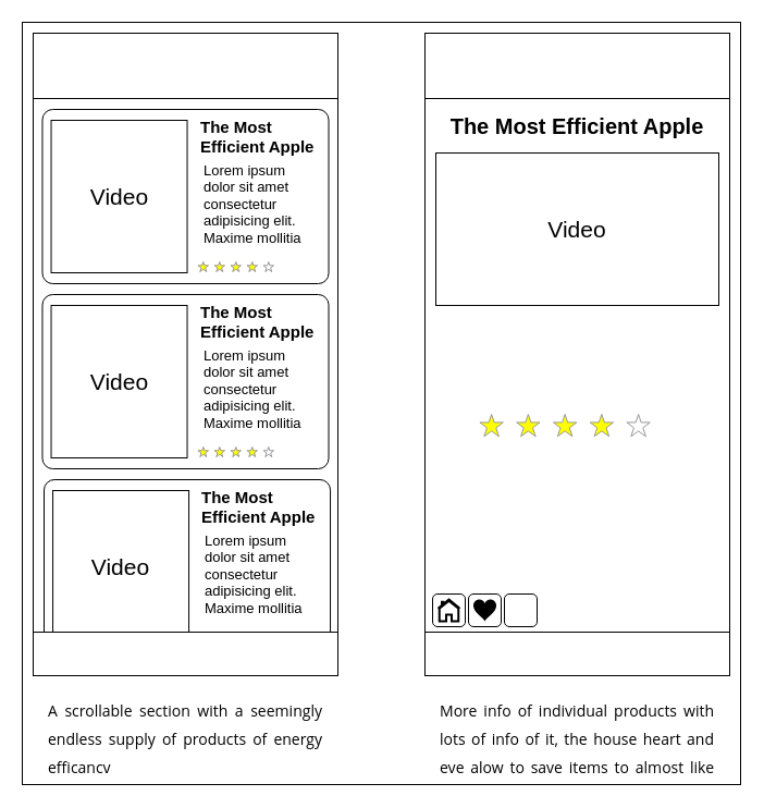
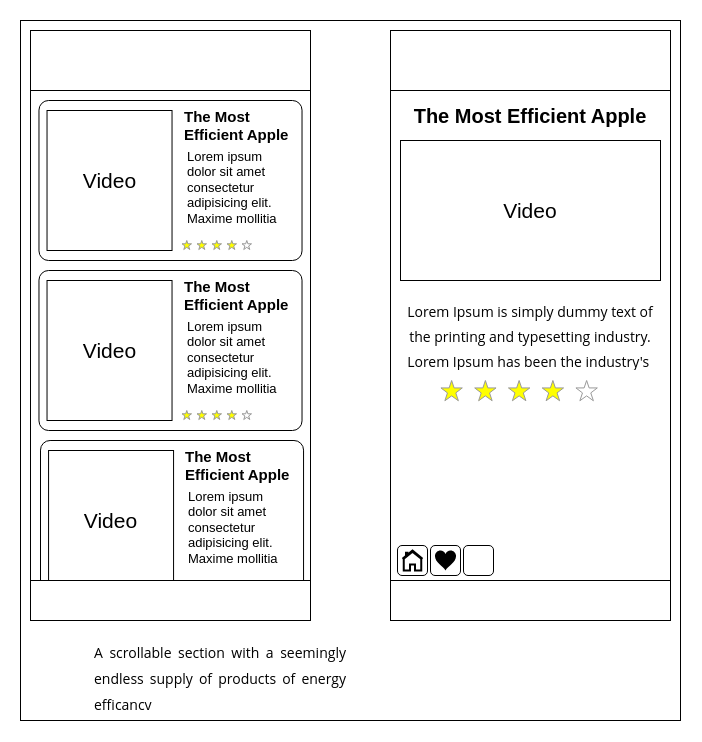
  <mxCell id="0" />
  <mxCell id="1" parent="0" />
  <mxCell id="2" value="" style="rounded=0;whiteSpace=wrap;html=1;" vertex="1" parent="1"><mxGeometry x="20" y="20" width="660" height="700" as="geometry" /></mxCell>
  <mxCell id="3" value="" style="rounded=0;whiteSpace=wrap;html=1;" parent="1" vertex="1"><mxGeometry x="30" y="30" width="280" height="550" as="geometry" /></mxCell>
  <mxCell id="4" value="" style="rounded=0;whiteSpace=wrap;html=1;strokeColor=#000000;" parent="1" vertex="1"><mxGeometry x="30" y="30" width="280" height="60" as="geometry" /></mxCell>
  <mxCell id="5" value="" style="shape=image;html=1;verticalAlign=top;verticalLabelPosition=bottom;labelBackgroundColor=#ffffff;imageAspect=0;aspect=fixed;image=https://cdn4.iconfinder.com/data/icons/glyphs/24/icons_user2-128.png;strokeColor=#000000;" parent="1" vertex="1"><mxGeometry x="145.01" y="35" width="49.99" height="49.99" as="geometry" /></mxCell>
  <mxCell id="6" value="" style="group" parent="1" vertex="1" connectable="0"><mxGeometry x="38.47" y="270" width="263.06" height="160" as="geometry" /></mxCell>
  <mxCell id="7" value="" style="rounded=1;whiteSpace=wrap;html=1;strokeColor=#000000;arcSize=6;" parent="6" vertex="1"><mxGeometry width="263.06" height="160" as="geometry" /></mxCell>
  <mxCell id="8" value="" style="rounded=0;whiteSpace=wrap;html=1;strokeColor=#000000;" parent="6" vertex="1"><mxGeometry x="8.06" y="10" width="125" height="140" as="geometry" /></mxCell>
  <mxCell id="9" value="" style="verticalLabelPosition=bottom;shadow=0;dashed=0;align=center;html=1;verticalAlign=top;strokeWidth=1;shape=mxgraph.mockup.misc.rating;strokeColor=#999999;fillColor=#ffff00;emptyFillColor=#ffffff;grade=4;ratingScale=5;ratingStyle=star;" parent="6" vertex="1"><mxGeometry x="143.06" y="140" width="80" height="10" as="geometry" /></mxCell>
  <mxCell id="10" value="&lt;font style=&quot;font-size: 15px&quot;&gt;The Most Efficient Apple&lt;/font&gt;" style="text;html=1;strokeColor=none;fillColor=none;align=left;verticalAlign=middle;whiteSpace=wrap;rounded=0;fontStyle=1" parent="6" vertex="1"><mxGeometry x="143.06" y="10" width="110" height="30" as="geometry" /></mxCell>
  <mxCell id="11" value="&lt;h1 style=&quot;font-size: 13px&quot;&gt;&lt;font style=&quot;font-size: 13px ; font-weight: normal&quot;&gt;Lorem ipsum dolor sit amet consectetur adipisicing elit. Maxime mollitia&lt;/font&gt;&lt;/h1&gt;" style="text;html=1;strokeColor=none;fillColor=none;spacing=5;spacingTop=-20;whiteSpace=wrap;overflow=hidden;rounded=0;" parent="6" vertex="1"><mxGeometry x="143.06" y="50" width="110" height="80" as="geometry" /></mxCell>
  <mxCell id="12" value="Video" style="text;html=1;strokeColor=none;fillColor=none;align=center;verticalAlign=middle;whiteSpace=wrap;rounded=0;fontSize=21;" parent="6" vertex="1"><mxGeometry x="8.06" y="10" width="125" height="140" as="geometry" /></mxCell>
  <mxCell id="13" value="" style="group" parent="1" vertex="1" connectable="0"><mxGeometry x="38.47" y="100" width="263.06" height="160" as="geometry" /></mxCell>
  <mxCell id="14" value="" style="rounded=1;whiteSpace=wrap;html=1;strokeColor=#000000;arcSize=6;" parent="13" vertex="1"><mxGeometry width="263.06" height="160" as="geometry" /></mxCell>
  <mxCell id="15" value="" style="rounded=0;whiteSpace=wrap;html=1;strokeColor=#000000;" parent="13" vertex="1"><mxGeometry x="8.06" y="10" width="125" height="140" as="geometry" /></mxCell>
  <mxCell id="16" value="" style="verticalLabelPosition=bottom;shadow=0;dashed=0;align=center;html=1;verticalAlign=top;strokeWidth=1;shape=mxgraph.mockup.misc.rating;strokeColor=#999999;fillColor=#ffff00;emptyFillColor=#ffffff;grade=4;ratingScale=5;ratingStyle=star;" parent="13" vertex="1"><mxGeometry x="143.06" y="140" width="80" height="10" as="geometry" /></mxCell>
  <mxCell id="17" value="&lt;font style=&quot;font-size: 15px&quot;&gt;The Most Efficient Apple&lt;/font&gt;" style="text;html=1;strokeColor=none;fillColor=none;align=left;verticalAlign=middle;whiteSpace=wrap;rounded=0;fontStyle=1" parent="13" vertex="1"><mxGeometry x="143.06" y="10" width="110" height="30" as="geometry" /></mxCell>
  <mxCell id="18" value="&lt;h1 style=&quot;font-size: 13px&quot;&gt;&lt;font style=&quot;font-size: 13px ; font-weight: normal&quot;&gt;Lorem ipsum dolor sit amet consectetur adipisicing elit. Maxime mollitia&lt;/font&gt;&lt;/h1&gt;" style="text;html=1;strokeColor=none;fillColor=none;spacing=5;spacingTop=-20;whiteSpace=wrap;overflow=hidden;rounded=0;" parent="13" vertex="1"><mxGeometry x="143.06" y="50" width="110" height="80" as="geometry" /></mxCell>
  <mxCell id="19" value="Video" style="text;html=1;strokeColor=none;fillColor=none;align=center;verticalAlign=middle;whiteSpace=wrap;rounded=0;fontSize=21;" parent="13" vertex="1"><mxGeometry x="8.06" y="10" width="125" height="140" as="geometry" /></mxCell>
  <mxCell id="20" value="" style="group" parent="1" vertex="1" connectable="0"><mxGeometry x="40" y="440" width="271.53" height="160" as="geometry" /></mxCell>
  <mxCell id="21" value="" style="rounded=1;whiteSpace=wrap;html=1;strokeColor=#000000;arcSize=6;" parent="20" vertex="1"><mxGeometry width="263.06" height="160" as="geometry" /></mxCell>
  <mxCell id="22" value="" style="rounded=0;whiteSpace=wrap;html=1;strokeColor=#000000;" parent="20" vertex="1"><mxGeometry x="8.06" y="10" width="125" height="140" as="geometry" /></mxCell>
  <mxCell id="23" value="" style="verticalLabelPosition=bottom;shadow=0;dashed=0;align=center;html=1;verticalAlign=top;strokeWidth=1;shape=mxgraph.mockup.misc.rating;strokeColor=#999999;fillColor=#ffff00;emptyFillColor=#ffffff;grade=4;ratingScale=5;ratingStyle=star;" parent="20" vertex="1"><mxGeometry x="143.06" y="140" width="80" height="10" as="geometry" /></mxCell>
  <mxCell id="24" value="&lt;font style=&quot;font-size: 15px&quot;&gt;The Most Efficient Apple&lt;/font&gt;" style="text;html=1;strokeColor=none;fillColor=none;align=left;verticalAlign=middle;whiteSpace=wrap;rounded=0;fontStyle=1" parent="20" vertex="1"><mxGeometry x="143.06" y="10" width="110" height="30" as="geometry" /></mxCell>
  <mxCell id="25" value="&lt;h1 style=&quot;font-size: 13px&quot;&gt;&lt;font style=&quot;font-size: 13px ; font-weight: normal&quot;&gt;Lorem ipsum dolor sit amet consectetur adipisicing elit. Maxime mollitia&lt;/font&gt;&lt;/h1&gt;" style="text;html=1;strokeColor=none;fillColor=none;spacing=5;spacingTop=-20;whiteSpace=wrap;overflow=hidden;rounded=0;" parent="20" vertex="1"><mxGeometry x="143.06" y="50" width="110" height="80" as="geometry" /></mxCell>
  <mxCell id="26" value="Video" style="text;html=1;strokeColor=none;fillColor=none;align=center;verticalAlign=middle;whiteSpace=wrap;rounded=0;fontSize=21;" parent="20" vertex="1"><mxGeometry x="8.06" y="10" width="125" height="140" as="geometry" /></mxCell>
  <mxCell id="27" value="" style="rounded=0;whiteSpace=wrap;html=1;fontSize=21;strokeColor=#000000;align=left;" parent="1" vertex="1"><mxGeometry x="390" y="30" width="280" height="590" as="geometry" /></mxCell>
  <mxCell id="28" value="" style="rounded=0;whiteSpace=wrap;html=1;strokeColor=#000000;" parent="1" vertex="1"><mxGeometry x="390" y="30" width="280" height="60" as="geometry" /></mxCell>
  <mxCell id="29" value="" style="shape=image;html=1;verticalAlign=top;verticalLabelPosition=bottom;labelBackgroundColor=#ffffff;imageAspect=0;aspect=fixed;image=https://cdn4.iconfinder.com/data/icons/glyphs/24/icons_user2-128.png;strokeColor=#000000;" parent="1" vertex="1"><mxGeometry x="505.01" y="35" width="49.99" height="49.99" as="geometry" /></mxCell>
  <mxCell id="30" value="" style="rounded=0;whiteSpace=wrap;html=1;fontSize=21;strokeColor=#000000;align=left;" parent="1" vertex="1"><mxGeometry x="390" y="580" width="280" height="40" as="geometry" /></mxCell>
  <mxCell id="31" value="" style="shape=image;html=1;verticalAlign=top;verticalLabelPosition=bottom;labelBackgroundColor=#ffffff;imageAspect=0;aspect=fixed;image=https://cdn3.iconfinder.com/data/icons/arrow-outline-8/32/left_3-128.png;fontSize=21;strokeColor=#000000;" parent="1" vertex="1"><mxGeometry x="400" y="586.88" width="27" height="27" as="geometry" /></mxCell>
  <mxCell id="32" value="" style="rounded=0;whiteSpace=wrap;html=1;" parent="1" vertex="1"><mxGeometry x="30" y="580" width="280" height="40" as="geometry" /></mxCell>
  <mxCell id="33" value="&lt;font style=&quot;font-size: 20px;&quot;&gt;The Most Efficient Apple&lt;/font&gt;" style="text;html=1;strokeColor=none;fillColor=none;align=center;verticalAlign=middle;whiteSpace=wrap;rounded=0;fontStyle=1;fontSize=20;" parent="1" vertex="1"><mxGeometry x="400" y="100" width="260" height="30" as="geometry" /></mxCell>
  <mxCell id="34" value="" style="rounded=0;whiteSpace=wrap;html=1;strokeColor=#000000;" parent="1" vertex="1"><mxGeometry x="400" y="140" width="260" height="140" as="geometry" /></mxCell>
  <mxCell id="35" value="" style="verticalLabelPosition=bottom;shadow=0;dashed=0;align=center;html=1;verticalAlign=top;strokeWidth=1;shape=mxgraph.mockup.misc.rating;strokeColor=#999999;fillColor=#ffff00;emptyFillColor=#ffffff;grade=4;ratingScale=5;ratingStyle=star;" parent="1" vertex="1"><mxGeometry x="440.44" y="380" width="180" height="22.5" as="geometry" /></mxCell>
  <mxCell id="36" value="Video" style="text;html=1;strokeColor=none;fillColor=none;align=center;verticalAlign=middle;whiteSpace=wrap;rounded=0;fontSize=21;" parent="1" vertex="1"><mxGeometry x="400" y="140" width="260" height="140" as="geometry" /></mxCell>
+ <mxCell id="37" value="&lt;h1 style=&quot;line-height: 40%&quot;&gt;&lt;span style=&quot;font-weight: normal&quot;&gt;&lt;span style=&quot;margin: 0px ; padding: 0px ; font-family: &amp;#34;open sans&amp;#34; , &amp;#34;arial&amp;#34; , sans-serif ; font-size: 14px ; text-align: justify ; background-color: rgb(255 , 255 , 255)&quot;&gt;Lorem Ipsum&lt;/span&gt;&lt;span style=&quot;font-family: &amp;#34;open sans&amp;#34; , &amp;#34;arial&amp;#34; , sans-serif ; font-size: 14px ; text-align: justify ; background-color: rgb(255 , 255 , 255)&quot;&gt;&amp;nbsp;&lt;/span&gt;&lt;/span&gt;&lt;span style=&quot;font-family: &amp;#34;open sans&amp;#34; , &amp;#34;arial&amp;#34; , sans-serif ; font-size: 14px ; font-weight: 400 ; text-align: justify ; background-color: rgb(255 , 255 , 255)&quot;&gt;is simply dummy text of the printing and typesetting industry. Lorem Ipsum has been the industry's&amp;nbsp;&lt;/span&gt;&lt;br&gt;&lt;/h1&gt;" style="text;html=1;strokeColor=none;fillColor=none;spacing=5;spacingTop=-32;whiteSpace=wrap;overflow=hidden;rounded=0;fontSize=20;align=center;" parent="1" vertex="1"><mxGeometry x="400.44" y="290" width="259.56" height="80" as="geometry" /></mxCell>
  <mxCell id="38" value="" style="shape=image;html=1;verticalAlign=top;verticalLabelPosition=bottom;labelBackgroundColor=#ffffff;imageAspect=0;aspect=fixed;image=https://cdn4.iconfinder.com/data/icons/ionicons/512/icon-refresh-128.png;fontSize=20;strokeColor=#000000;" parent="1" vertex="1"><mxGeometry x="515" y="586.88" width="30" height="30" as="geometry" /></mxCell>
  <mxCell id="39" value="" style="shape=image;html=1;verticalAlign=top;verticalLabelPosition=bottom;labelBackgroundColor=#ffffff;imageAspect=0;aspect=fixed;image=https://cdn4.iconfinder.com/data/icons/ionicons/512/icon-refresh-128.png;fontSize=20;strokeColor=#000000;" parent="1" vertex="1"><mxGeometry x="155" y="585" width="30" height="30" as="geometry" /></mxCell>
  <mxCell id="40" value="" style="group" parent="1" vertex="1" connectable="0"><mxGeometry x="397" y="545" width="30" height="30" as="geometry" /></mxCell>
  <mxCell id="41" value="" style="rounded=1;whiteSpace=wrap;html=1;fontSize=20;strokeColor=#000000;align=center;" parent="40" vertex="1"><mxGeometry width="30" height="30" as="geometry" /></mxCell>
  <mxCell id="42" value="" style="html=1;verticalLabelPosition=bottom;align=center;labelBackgroundColor=#ffffff;verticalAlign=top;strokeWidth=2;strokeColor=#000000;shadow=0;dashed=0;shape=mxgraph.ios7.icons.home;aspect=fixed;" parent="40" vertex="1"><mxGeometry x="5" y="5" width="20" height="20" as="geometry" /></mxCell>
  <mxCell id="43" value="" style="group" parent="1" vertex="1" connectable="0"><mxGeometry x="430" y="545" width="30" height="30" as="geometry" /></mxCell>
  <mxCell id="44" value="" style="rounded=1;whiteSpace=wrap;html=1;fontSize=20;strokeColor=#000000;align=center;" parent="43" vertex="1"><mxGeometry width="30" height="30" as="geometry" /></mxCell>
  <mxCell id="45" value="" style="shape=mxgraph.signs.healthcare.heart_2;html=1;pointerEvents=1;fillColor=#000000;strokeColor=none;verticalLabelPosition=bottom;verticalAlign=top;align=center;fontSize=20;" parent="43" vertex="1"><mxGeometry x="4.47" y="5" width="21.07" height="20" as="geometry" /></mxCell>
  <mxCell id="46" value="" style="group" parent="1" vertex="1" connectable="0"><mxGeometry x="463" y="545" width="30" height="30" as="geometry" /></mxCell>
  <mxCell id="47" value="" style="rounded=1;whiteSpace=wrap;html=1;fontSize=20;strokeColor=#000000;align=center;" parent="46" vertex="1"><mxGeometry width="30" height="30" as="geometry" /></mxCell>
  <mxCell id="48" value="" style="shape=image;html=1;verticalAlign=top;verticalLabelPosition=bottom;labelBackgroundColor=#ffffff;imageAspect=0;aspect=fixed;image=https://cdn1.iconfinder.com/data/icons/jumpicon-basic-ui-glyph-1/32/-_Eye-Show-View-Watch-See-128.png;fontSize=20;strokeColor=#000000;" parent="46" vertex="1"><mxGeometry width="30" height="30" as="geometry" /></mxCell>
- <mxCell id="49" value="&lt;h1 style=&quot;text-align: justify ; line-height: 40%&quot;&gt;&lt;font face=&quot;open sans, arial, sans-serif&quot;&gt;&lt;span style=&quot;font-size: 14px ; font-weight: 400 ; background-color: rgb(255 , 255 , 255)&quot;&gt;A scrollable section with a seemingly endless supply of products of energy efficancy&lt;/span&gt;&lt;/font&gt;&lt;/h1&gt;" style="text;html=1;strokeColor=none;fillColor=none;spacing=5;spacingTop=-32;whiteSpace=wrap;overflow=hidden;rounded=0;fontSize=20;align=center;" parent="1" vertex="1"><mxGeometry x="40.22" y="630" width="259.56" height="80" as="geometry" /></mxCell>
- <mxCell id="50" value="&lt;h1 style=&quot;text-align: justify ; line-height: 40%&quot;&gt;&lt;font face=&quot;open sans, arial, sans-serif&quot;&gt;&lt;span style=&quot;font-size: 14px ; font-weight: 400 ; background-color: rgb(255 , 255 , 255)&quot;&gt;More info of individual products with lots of info of it, the house heart and eye alow to save items to almost like folders to allow grater ability of control&amp;nbsp;&lt;/span&gt;&lt;/font&gt;&lt;/h1&gt;" style="text;html=1;strokeColor=none;fillColor=none;spacing=5;spacingTop=-32;whiteSpace=wrap;overflow=hidden;rounded=0;fontSize=20;align=center;" parent="1" vertex="1"><mxGeometry x="400.22" y="630" width="259.56" height="80" as="geometry" /></mxCell>
+ <mxCell id="49" value="&lt;h1 style=&quot;text-align: justify ; line-height: 40%&quot;&gt;&lt;font face=&quot;open sans, arial, sans-serif&quot;&gt;&lt;span style=&quot;font-size: 14px ; font-weight: 400 ; background-color: rgb(255 , 255 , 255)&quot;&gt;A scrollable section with a seemingly endless supply of products of energy efficancy&lt;/span&gt;&lt;/font&gt;&lt;/h1&gt;" style="text;html=1;strokeColor=none;fillColor=none;spacing=5;spacingTop=-32;whiteSpace=wrap;overflow=hidden;rounded=0;fontSize=20;align=center;" parent="1" vertex="1"><mxGeometry x="90.22" y="630" width="259.56" height="80" as="geometry" /></mxCell>
